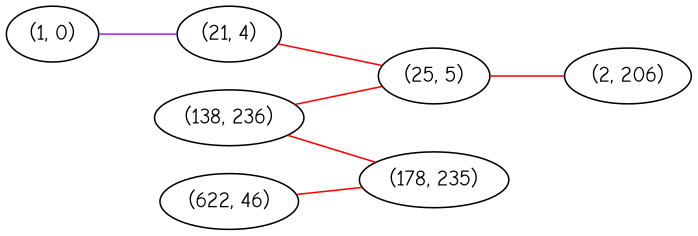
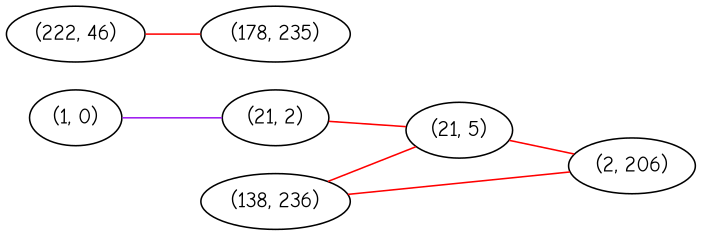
  graph {
    fontname="Comic Neue"
    rankdir=LR
    node [fontname="Comic Neue"]
    edge [color=red fontname="Comic Neue" weight=1]
    n1 [label="(1, 0)"]
-   "(21, 2)" [label="(21, 4)"]
-   "(21, 5)" [label="(25, 5)"]
+   "(21, 2)"
+   "(21, 5)"
    n4 [label="(138, 236)"]
    "(178, 235)"
    "(2, 206)"
-   "(222, 46)" [label="(622, 46)"]
+   "(222, 46)"
    n1 -- "(21, 2)" [color=purple weight=4]
    "(21, 2)" -- "(21, 5)"
    "(21, 5)" -- "(2, 206)"
    n4 -- "(21, 5)"
-   n4 -- "(178, 235)"
+   n4 -- "(2, 206)"
    "(222, 46)" -- "(178, 235)"
  }
